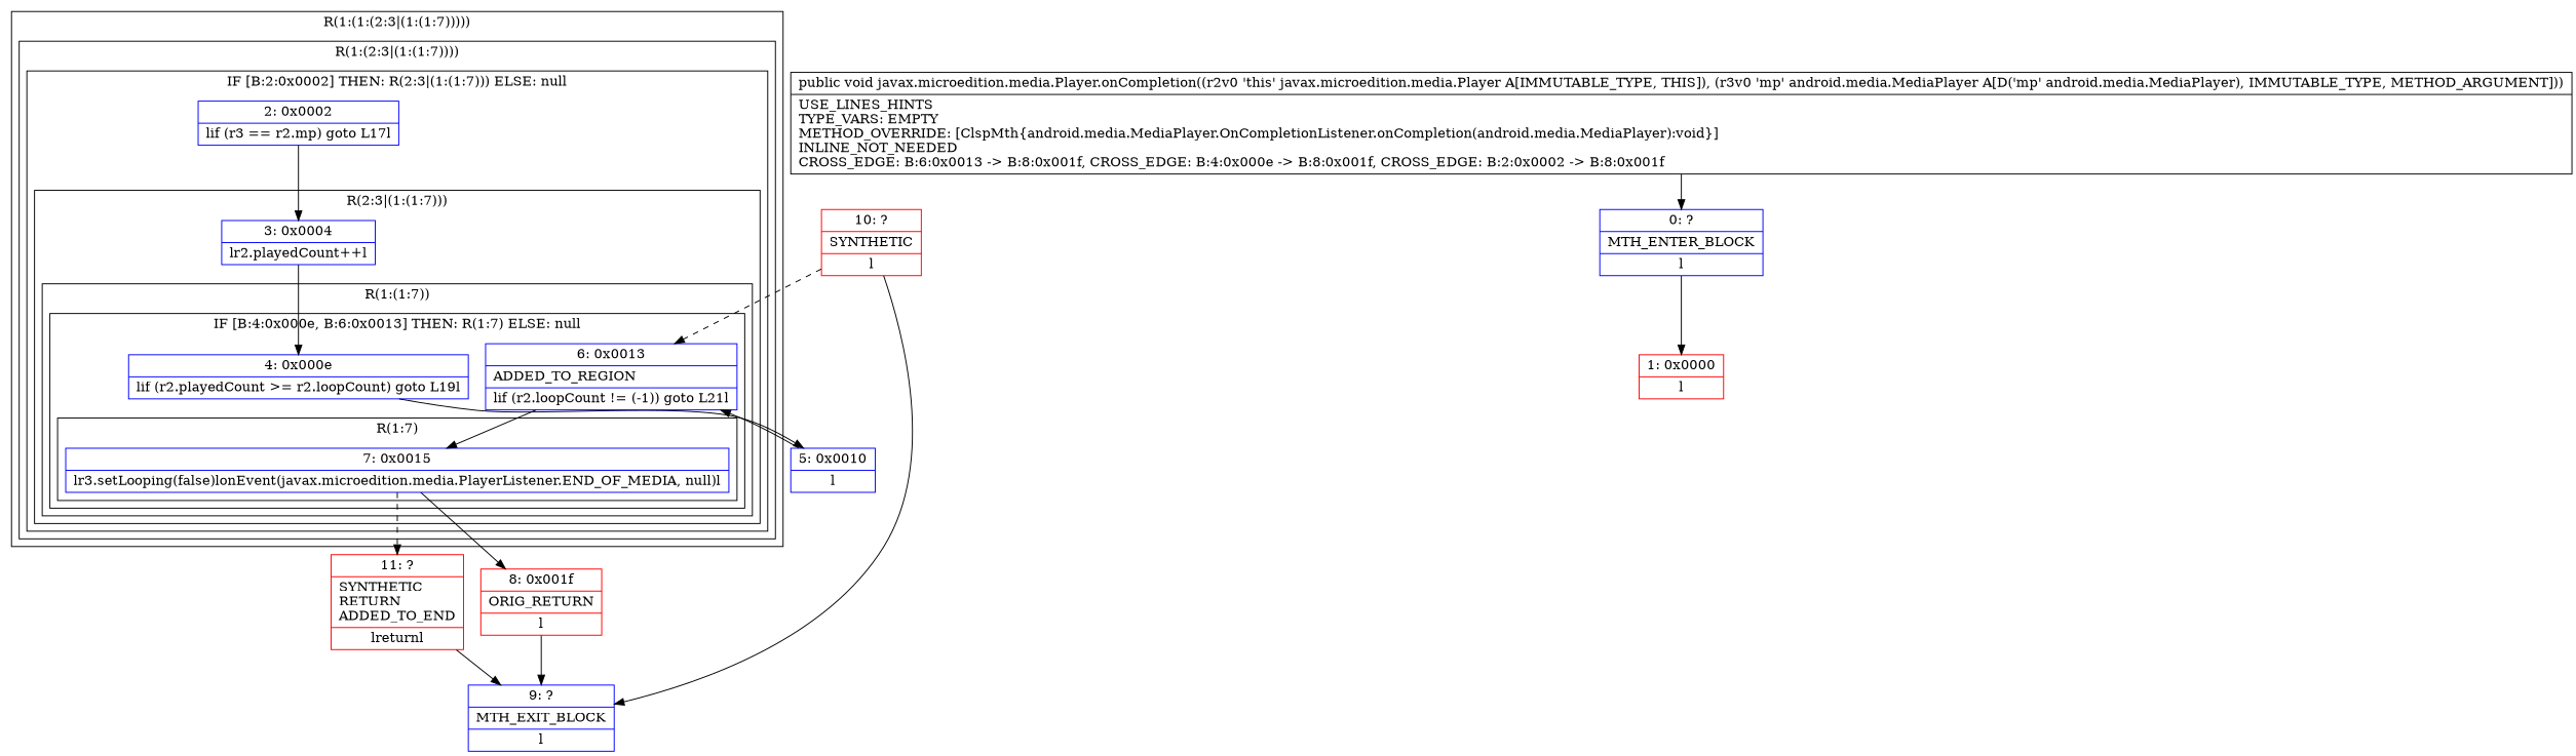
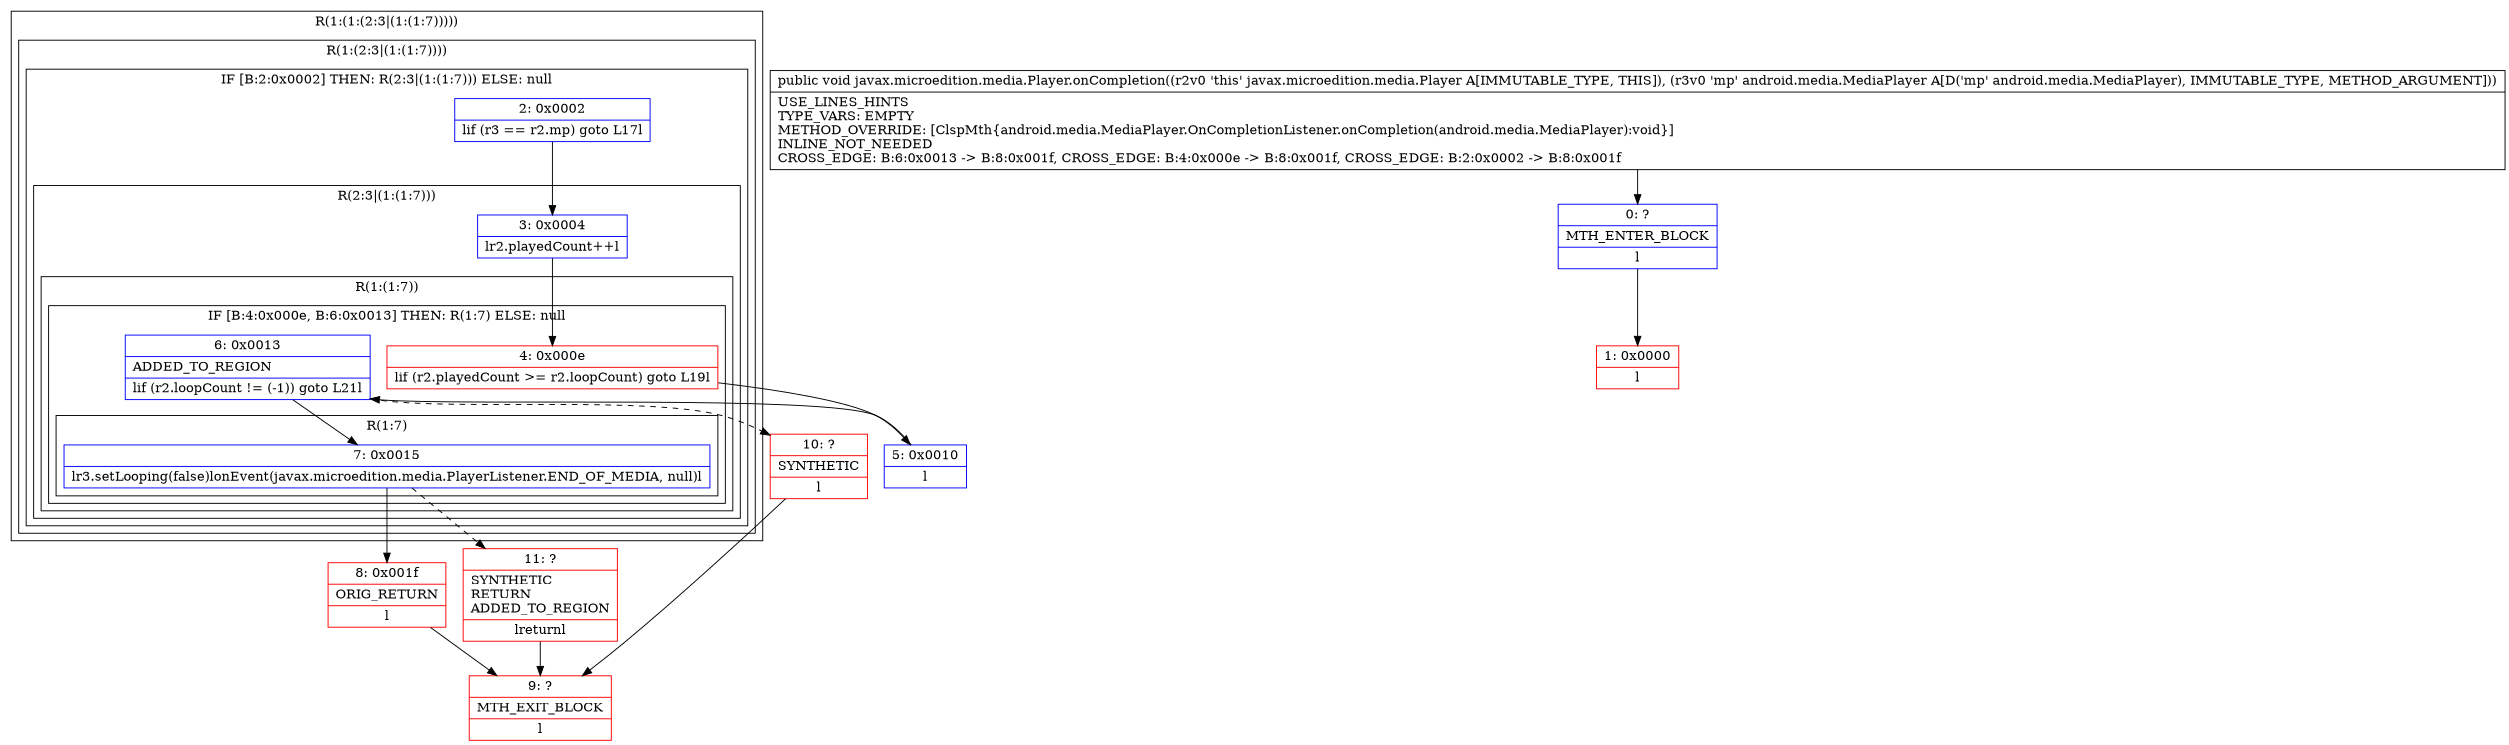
  digraph {
    node [color=blue shape=record]
    n1 [label="{7\:\ 0x0015|lr3.setLooping(false)lonEvent(javax.microedition.media.PlayerListener.END_OF_MEDIA, null)l}"]
-   n2 [label="{4\:\ 0x000e|lif (r2.playedCount \>= r2.loopCount) goto L19l}"]
+   n2 [color=red label="{4\:\ 0x000e|lif (r2.playedCount \>= r2.loopCount) goto L19l}"]
    n3 [label="{6\:\ 0x0013|ADDED_TO_REGION\l|lif (r2.loopCount != (\-1)) goto L21l}"]
    n4 [label="{3\:\ 0x0004|lr2.playedCount++l}"]
    n5 [label="{2\:\ 0x0002|lif (r3 == r2.mp) goto L17l}"]
-   n6 [color=red label="{11\:\ ?|SYNTHETIC\lRETURN\lADDED_TO_END\l|lreturnl}"]
+   n6 [color=red label="{11\:\ ?|SYNTHETIC\lRETURN\lADDED_TO_REGION\l|lreturnl}"]
    n7 [color=red label="{8\:\ 0x001f|ORIG_RETURN\l|l}"]
    n8 [label="{5\:\ 0x0010|l}"]
    n9 [color=red label="{10\:\ ?|SYNTHETIC\l|l}"]
-   n10 [label="{9\:\ ?|MTH_EXIT_BLOCK\l|l}"]
+   n10 [color=red label="{9\:\ ?|MTH_EXIT_BLOCK\l|l}"]
    n11 [label="{0\:\ ?|MTH_ENTER_BLOCK\l|l}"]
    n12 [color=red label="{1\:\ 0x0000|l}"]
    n13 [label="{public void javax.microedition.media.Player.onCompletion((r2v0 'this' javax.microedition.media.Player A[IMMUTABLE_TYPE, THIS]), (r3v0 'mp' android.media.MediaPlayer A[D('mp' android.media.MediaPlayer), IMMUTABLE_TYPE, METHOD_ARGUMENT]))  | USE_LINES_HINTS\lTYPE_VARS: EMPTY\lMETHOD_OVERRIDE: [ClspMth\{android.media.MediaPlayer.OnCompletionListener.onCompletion(android.media.MediaPlayer):void\}]\lINLINE_NOT_NEEDED\lCROSS_EDGE: B:6:0x0013 \-\> B:8:0x001f, CROSS_EDGE: B:4:0x000e \-\> B:8:0x001f, CROSS_EDGE: B:2:0x0002 \-\> B:8:0x001f\l}" color=""]
    subgraph cluster_1 {
      label="R(1:(1:(2:3|(1:(1:7)))))"
      subgraph cluster_2 {
        label="R(1:(2:3|(1:(1:7))))"
        subgraph cluster_3 {
          label="IF [B:2:0x0002] THEN: R(2:3|(1:(1:7))) ELSE: null"
          n5
          subgraph cluster_4 {
            label="R(2:3|(1:(1:7)))"
            n4
            subgraph cluster_5 {
              label="R(1:(1:7))"
              subgraph cluster_6 {
                label="IF [B:4:0x000e, B:6:0x0013] THEN: R(1:7) ELSE: null"
                n2
                n3
                subgraph cluster_7 {
                  label="R(1:7)"
                  n1
                }
              }
            }
          }
        }
      }
    }
    n1 -> n6 [style=dashed]
    n1 -> n7
    n2 -> n8
    n3 -> n1
-   n9 -> n3 [style=dashed]
+   n3 -> n9 [style=dashed]
    n4 -> n2
    n5 -> n4
    n6 -> n10
    n7 -> n10
    n8 -> n3
    n9 -> n10
    n11 -> n12
    n13 -> n11
  }
